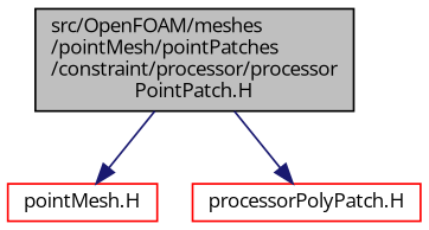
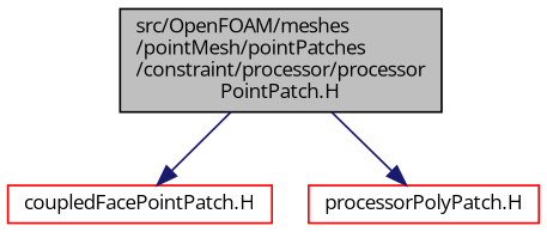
  digraph {
    fontname="Open Sans"
    node [color=red fontname="Open Sans" fontsize=10 shape=record]
    edge [color=midnightblue fontname="Open Sans" fontsize=10 labelfontname=FreeSans labelfontsize=10 style=solid]
    n1 [color=black fillcolor=grey75 fontcolor=black height=0.2 label="src/OpenFOAM/meshes\l/pointMesh/pointPatches\l/constraint/processor/processor\lPointPatch.H" style=filled width=0.4]
-   n2 [height=0.2 label="pointMesh.H" width=0.4]
+   n2 [height=0.2 label="coupledFacePointPatch.H" width=0.4]
    n3 [height=0.2 label="processorPolyPatch.H" width=0.4]
    n1 -> n2
    n1 -> n3
  }
